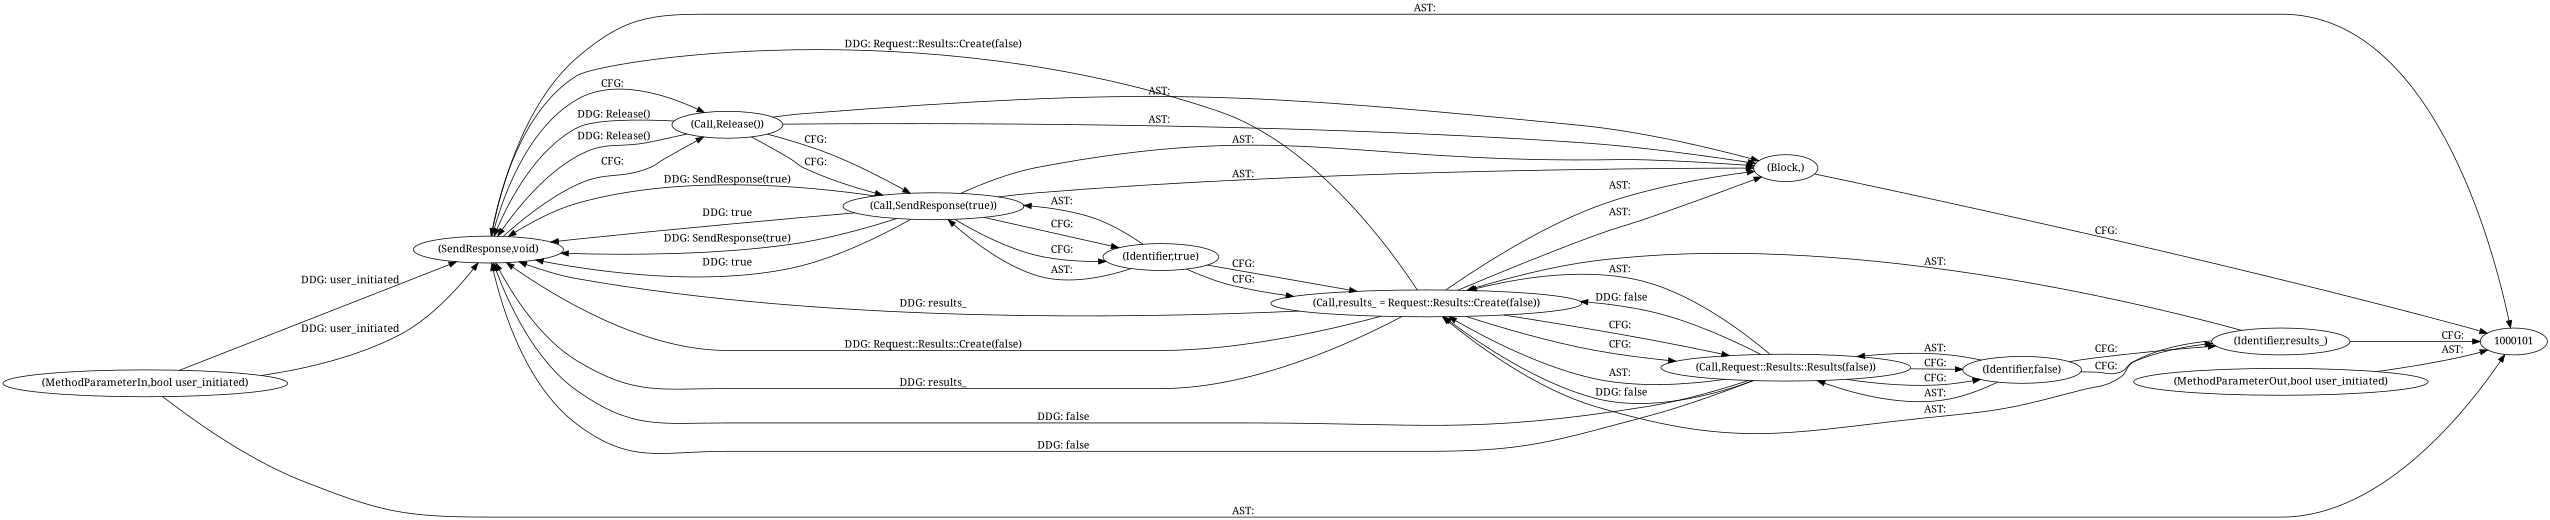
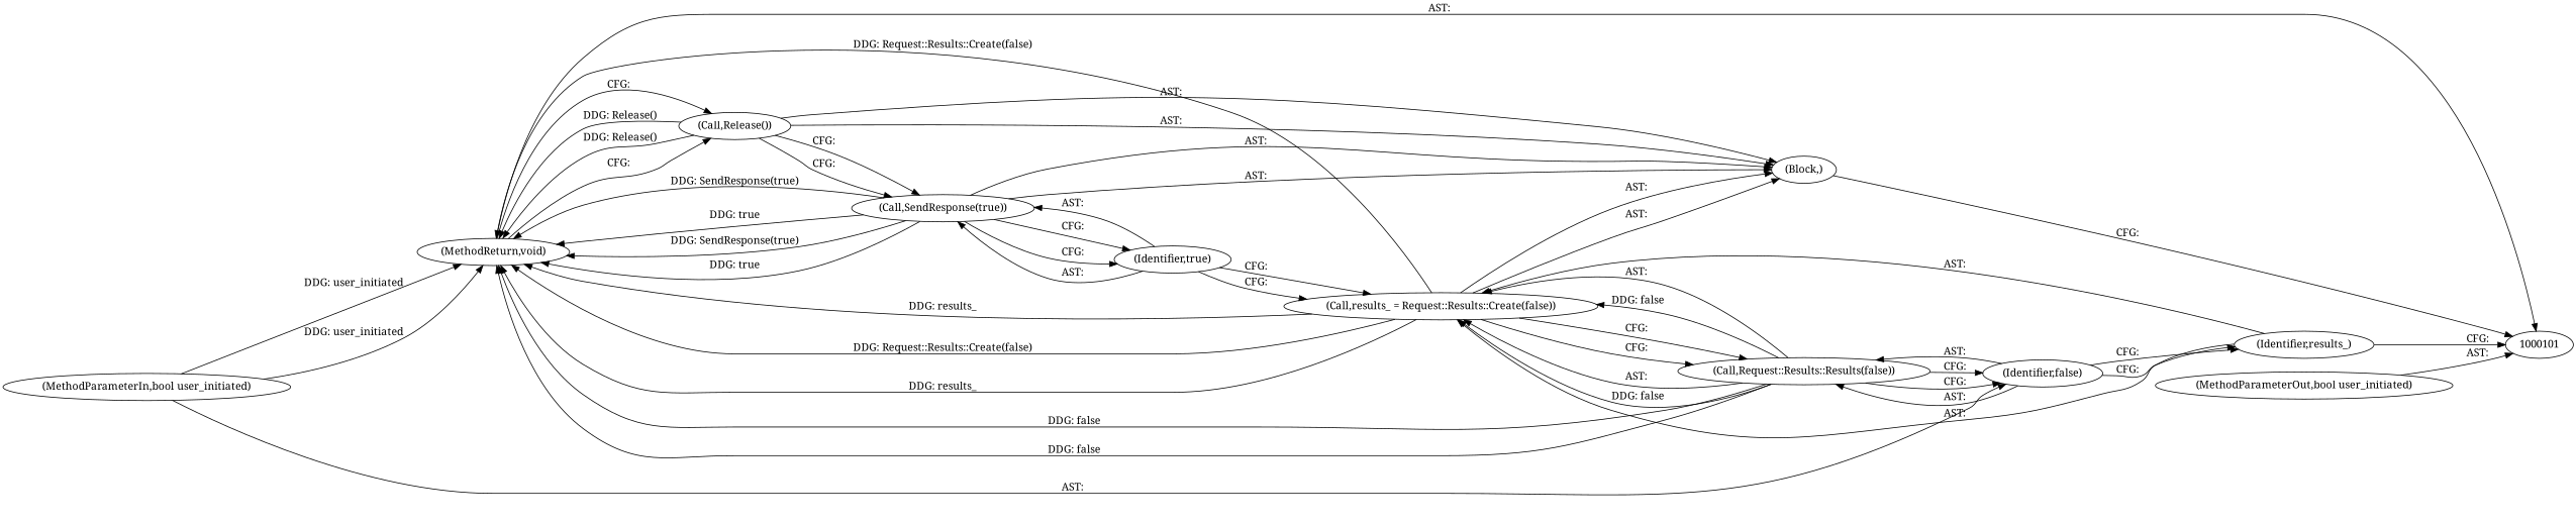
  digraph {
    fontname="Noto Serif"
    rankdir=LR
    node [fontname="Noto Serif"]
    edge [fontname="Noto Serif"]
-   n1 [label="(SendResponse,void)"]
+   n1 [label="(MethodReturn,void)"]
    n2 [label="(Call,Release())"]
    1000101
    n4 [label="(Block,)"]
    n5 [label="(Call,SendResponse(true))"]
    n6 [label="(MethodParameterIn,bool user_initiated)"]
    n7 [label="(MethodParameterOut,bool user_initiated)"]
    n8 [label="(Call,Request::Results::Results(false))"]
    n9 [label="(Call,results_ = Request::Results::Create(false))"]
    n10 [label="(Identifier,false)"]
    n11 [label="(Identifier,results_)"]
    n12 [label="(Identifier,true)"]
    n1 -> n2 [label="CFG: "]
    n1 -> n2 [label="CFG: "]
    n1 -> 1000101 [label="AST: "]
    n2 -> n1 [label="DDG: Release()"]
    n2 -> n1 [label="DDG: Release()"]
    n2 -> n4 [label="AST: "]
    n2 -> n4 [label="AST: "]
    n2 -> n5 [label="CFG: "]
    n2 -> n5 [label="CFG: "]
    n4 -> 1000101 [label="CFG: "]
    n5 -> n1 [label="DDG: SendResponse(true)"]
    n5 -> n1 [label="DDG: true"]
    n5 -> n1 [label="DDG: SendResponse(true)"]
    n5 -> n1 [label="DDG: true"]
    n5 -> n4 [label="AST: "]
    n5 -> n4 [label="AST: "]
    n5 -> n12 [label="CFG: "]
    n5 -> n12 [label="CFG: "]
    n6 -> n1 [label="DDG: user_initiated"]
    n6 -> n1 [label="DDG: user_initiated"]
-   n6 -> 1000101 [label="AST: "]
+   n6 -> n10 [label="AST: "]
    n7 -> 1000101 [label="AST: "]
    n8 -> n1 [label="DDG: false"]
    n8 -> n1 [label="DDG: false"]
    n8 -> n9 [label="AST: "]
    n8 -> n9 [label="DDG: false"]
    n8 -> n9 [label="AST: "]
    n8 -> n9 [label="DDG: false"]
    n8 -> n10 [label="CFG: "]
    n8 -> n10 [label="CFG: "]
    n9 -> n1 [label="DDG: results_"]
    n9 -> n1 [label="DDG: Request::Results::Create(false)"]
    n9 -> n1 [label="DDG: results_"]
    n9 -> n1 [label="DDG: Request::Results::Create(false)"]
    n9 -> n4 [label="AST: "]
    n9 -> n4 [label="AST: "]
    n9 -> n8 [label="CFG: "]
    n9 -> n8 [label="CFG: "]
    n10 -> n8 [label="AST: "]
    n10 -> n8 [label="AST: "]
    n10 -> n11 [label="CFG: "]
    n10 -> n11 [label="CFG: "]
    n11 -> 1000101 [label="CFG: "]
    n11 -> n9 [label="AST: "]
    n11 -> n9 [label="AST: "]
    n12 -> n5 [label="AST: "]
    n12 -> n5 [label="AST: "]
    n12 -> n9 [label="CFG: "]
    n12 -> n9 [label="CFG: "]
  }
